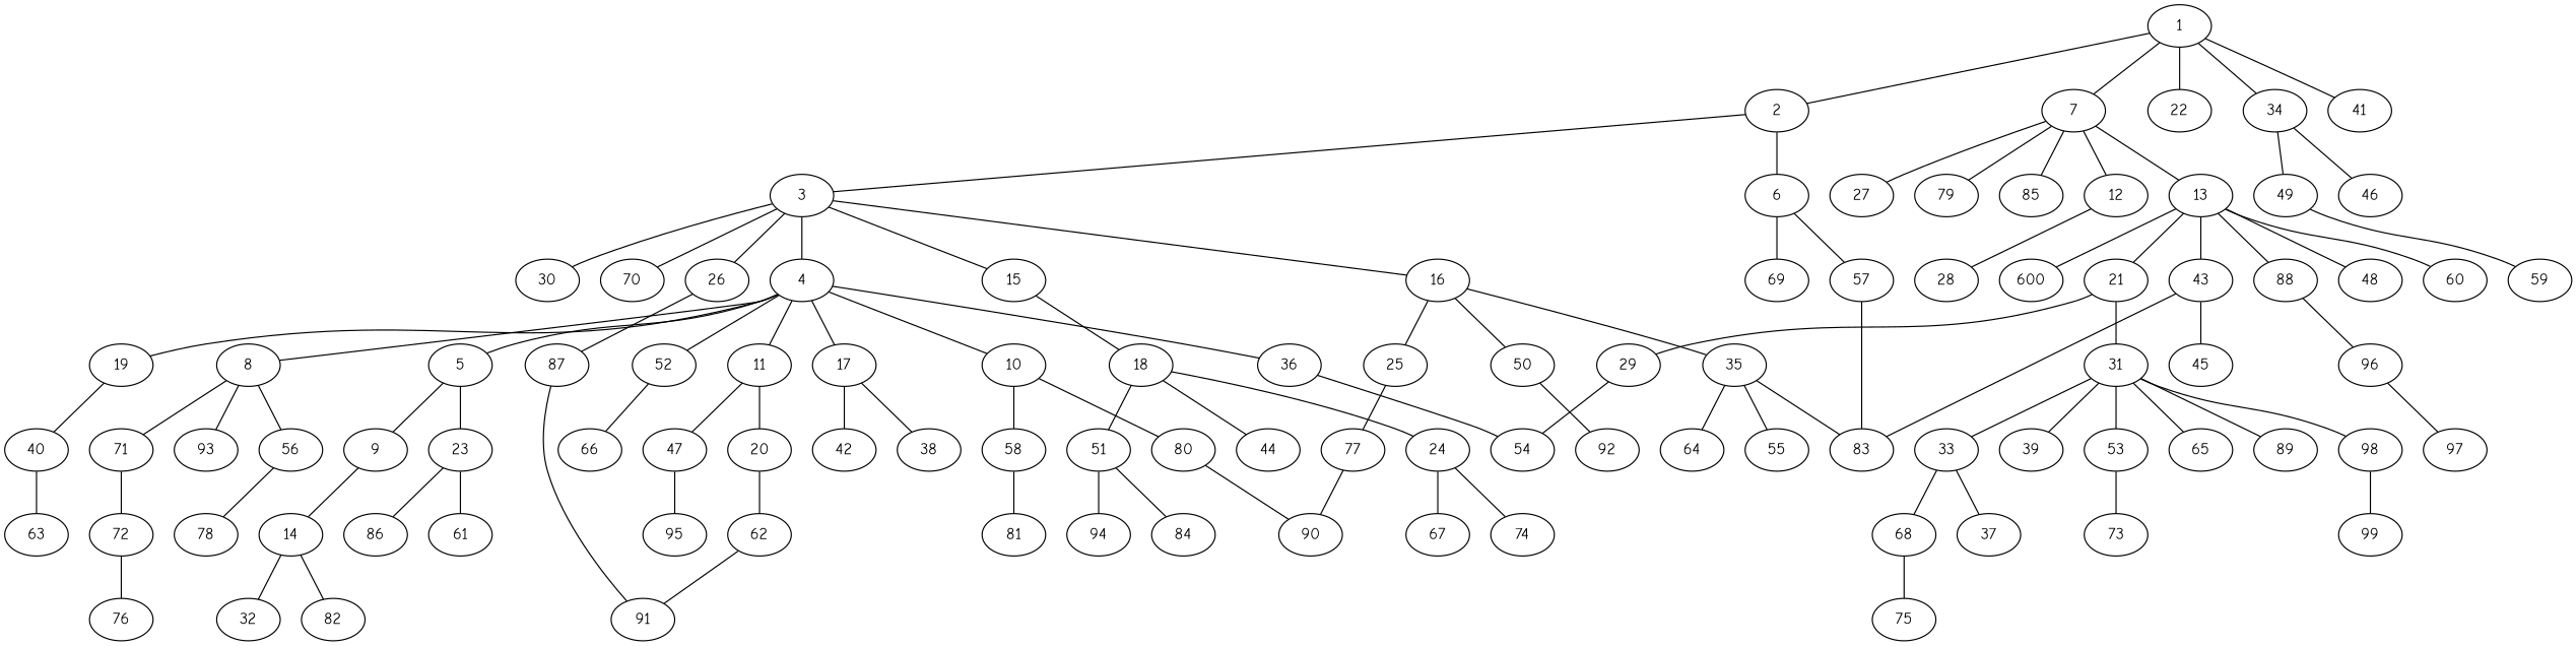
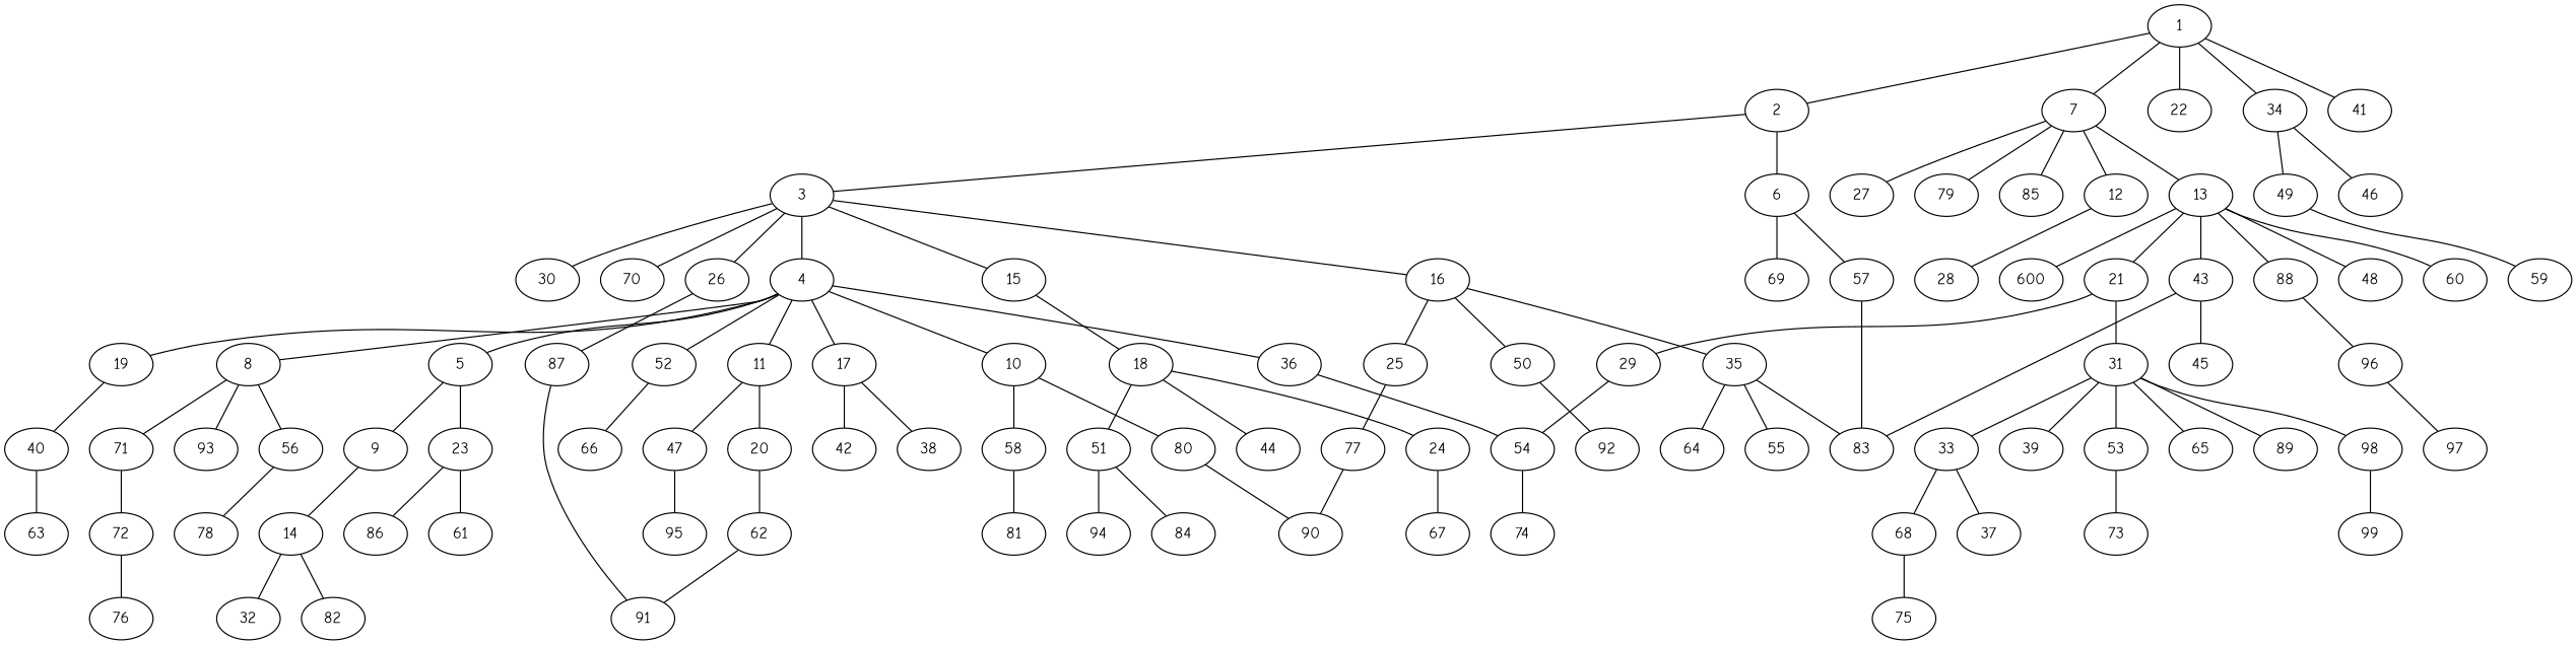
  graph {
    fontname="Comic Neue"
    node [fontname="Comic Neue"]
    edge [fontname="Comic Neue"]
    1
    2
    7
    22
    34
    41
    3
    6
    12
    13
    27
    79
    85
    46
    49
    4
    15
    16
    26
    30
    70
    57
    69
    28
    21
    43
    48
    60
    88
    n30 [label=600]
    59
    5
    8
    10
    11
    17
    19
    36
    52
    18
    25
    35
    50
    87
    83
    9
    23
    56
    71
    93
    58
    80
    20
    47
    38
    42
    40
    54
    66
    24
    44
    51
    77
    55
    64
    92
    91
    14
    61
    86
    78
    72
    81
    90
    62
    95
    63
    32
    82
    29
    31
    45
    96
    76
    33
    39
    53
    65
    89
    98
    97
    67
    74
    84
    94
    37
    68
    73
    99
    75
    1 -- 2
    1 -- 7
    1 -- 22
    1 -- 34
    1 -- 41
    2 -- 3
    2 -- 6
    7 -- 12
    7 -- 13
    7 -- 27
    7 -- 79
    7 -- 85
    34 -- 46
    34 -- 49
    3 -- 4
    3 -- 15
    3 -- 16
    3 -- 26
    3 -- 30
    3 -- 70
    6 -- 57
    6 -- 69
    12 -- 28
    13 -- 21
    13 -- 43
    13 -- 48
    13 -- 60
    13 -- 88
    13 -- n30
    49 -- 59
    4 -- 5
    4 -- 8
    4 -- 10
    4 -- 11
    4 -- 17
    4 -- 19
    4 -- 36
    4 -- 52
    15 -- 18
    16 -- 25
    16 -- 35
    16 -- 50
    26 -- 87
    57 -- 83
    21 -- 29
    21 -- 31
    43 -- 83
    43 -- 45
    88 -- 96
    5 -- 9
    5 -- 23
    8 -- 56
    8 -- 71
    8 -- 93
    10 -- 58
    10 -- 80
    11 -- 20
    11 -- 47
    17 -- 38
    17 -- 42
    19 -- 40
    36 -- 54
    52 -- 66
    18 -- 24
    18 -- 44
    18 -- 51
    25 -- 77
    35 -- 83
    35 -- 55
    35 -- 64
    50 -- 92
    87 -- 91
    9 -- 14
    23 -- 61
    23 -- 86
    56 -- 78
    71 -- 72
    58 -- 81
    80 -- 90
    20 -- 62
    47 -- 95
    40 -- 63
    24 -- 67
-   24 -- 74
+   54 -- 74
    51 -- 84
    51 -- 94
    77 -- 90
    14 -- 32
    14 -- 82
    72 -- 76
    62 -- 91
    29 -- 54
    31 -- 33
    31 -- 39
    31 -- 53
    31 -- 65
    31 -- 89
    31 -- 98
    96 -- 97
    33 -- 37
    33 -- 68
    53 -- 73
    98 -- 99
    68 -- 75
  }
